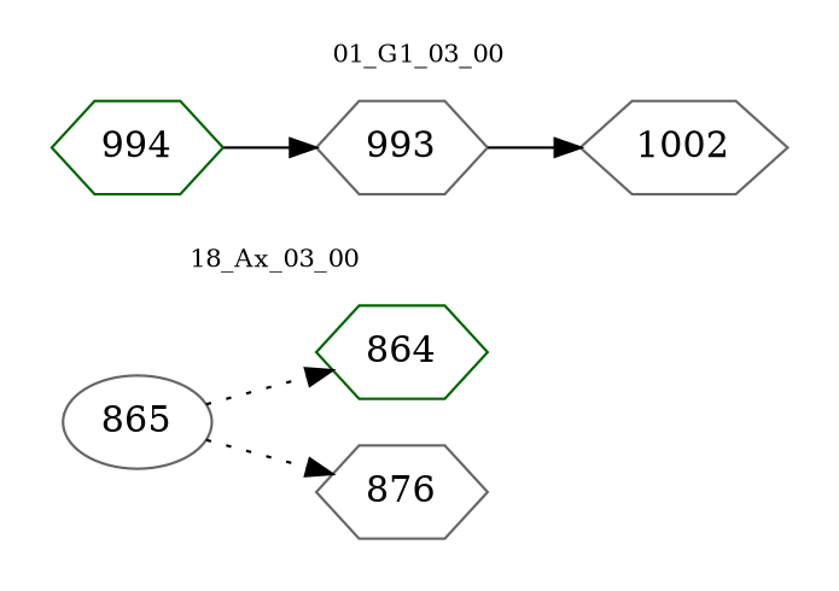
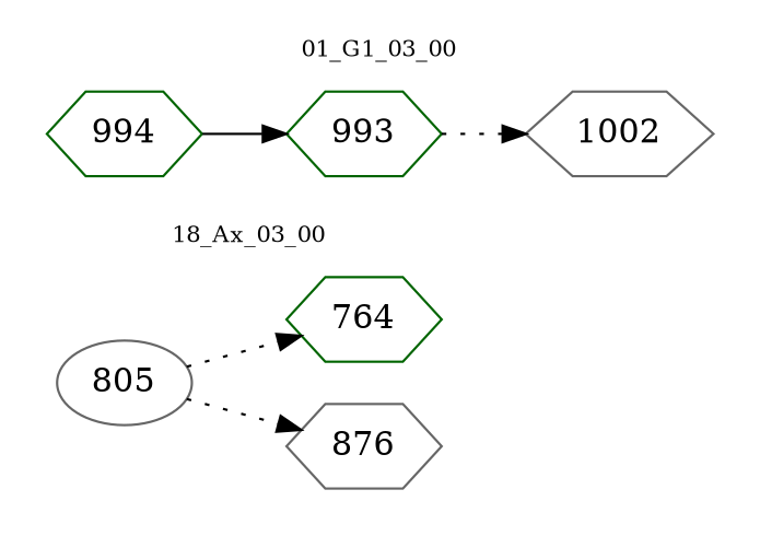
  digraph {
    rankdir=LR
    node [color=gray40 shape=hexagon]
    edge [color=black style=dotted]
    n1 [label=876]
-   n2 [label=865 shape=ellipse]
-   n3 [color=darkgreen label=864]
+   n2 [label=805 shape=ellipse]
+   n3 [color=darkgreen label=764]
    n4 [color=darkgreen label=994]
-   n5 [label=993]
+   n5 [color=darkgreen label=993]
    n6 [label=1002]
    subgraph cluster_1 {
      color=white
      fontsize=10
      label="18_Ax_03_00"
      n1
      n2
      n3
    }
    subgraph cluster_2 {
      color=white
      fontsize=10
      label="01_G1_03_00"
      n4
      n5
      n6
    }
    n2 -> n1
    n2 -> n3
    n4 -> n5 [style=solid]
-   n5 -> n6 [style=solid]
+   n5 -> n6
  }
